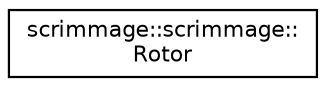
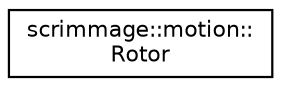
  digraph {
    rankdir=LR
-   n1 [color=black fillcolor=white fontname=Helvetica fontsize=10 height=0.2 label="scrimmage::scrimmage::\lRotor" shape=record style=filled width=0.4]
+   n1 [color=black fillcolor=white fontname=Helvetica fontsize=10 height=0.2 label="scrimmage::motion::\lRotor" shape=record style=filled width=0.4]
  }
